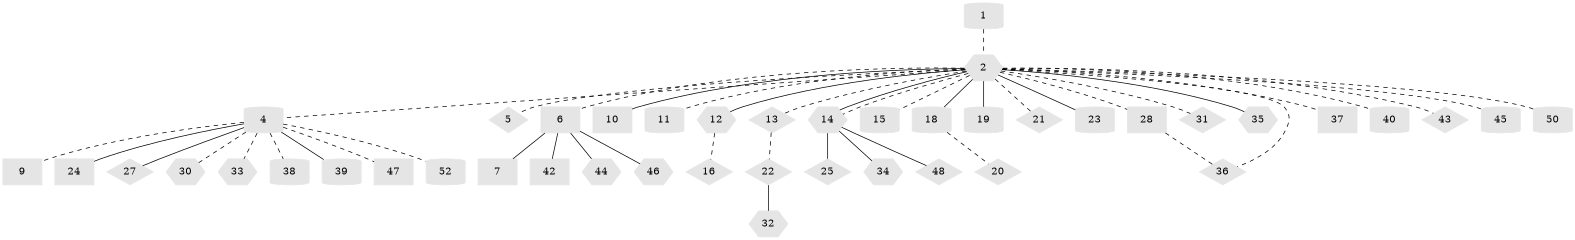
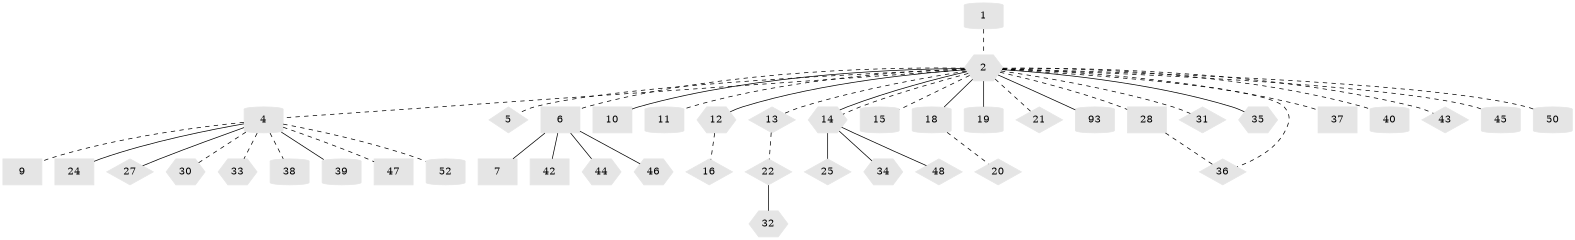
  graph {
    node [color=gray90 shape=cylinder style=filled]
    edge [style=dashed]
    2 [shape=hexagon super="+3"]
    4 [super="+7"]
    5 [shape=diamond]
    6 [shape=box super="+49"]
    10 [shape=box]
    11
    12 [shape=hexagon super="+51"]
    13 [shape=diamond]
    14 [shape=hexagon super="+17"]
    15
    18
    19
    21 [shape=diamond]
-   23
+   23 [label=93]
    28 [shape=box super="+29"]
    31 [shape=diamond]
    35 [shape=hexagon]
    36 [shape=diamond]
    37 [shape=box]
    40
    43 [shape=diamond]
    45
    50
    1
    9 [shape=box]
    24 [shape=box super="+41"]
    27 [shape=diamond]
    30 [shape=hexagon]
    33 [shape=hexagon]
    38
    39
    47 [shape=box]
    52
    n34 [label=7 shape=box]
    42 [shape=box]
    44 [shape=hexagon]
    46 [shape=hexagon]
    16 [shape=diamond]
    22 [shape=diamond super="+26"]
    25 [shape=diamond]
    34 [shape=hexagon]
    48 [shape=diamond]
    20 [shape=diamond]
    32 [shape=hexagon]
    2 -- 4
    2 -- 5
    2 -- 6
    2 -- 10 [style=solid]
    2 -- 11
    2 -- 12 [style=solid]
    2 -- 13
    2 -- 14 [style=solid]
    2 -- 14
    2 -- 15
    2 -- 18 [style=solid]
    2 -- 19 [style=solid]
    2 -- 21
    2 -- 23 [style=solid]
    2 -- 28
    2 -- 31
    2 -- 35 [style=solid]
    2 -- 36
    2 -- 37
    2 -- 40
    2 -- 43
    2 -- 45
    2 -- 50
    4 -- 9
    4 -- 24 [style=solid]
    4 -- 27 [style=solid]
    4 -- 30
    4 -- 33
    4 -- 38
    4 -- 39 [style=solid]
    4 -- 47
    4 -- 52
    6 -- n34 [style=solid]
    6 -- 42 [style=solid]
    6 -- 44 [style=solid]
    6 -- 46 [style=solid]
    12 -- 16
    13 -- 22
    14 -- 25 [style=solid]
    14 -- 34 [style=solid]
    14 -- 48 [style=solid]
    18 -- 20
    28 -- 36
    1 -- 2
    22 -- 32 [style=solid]
  }
